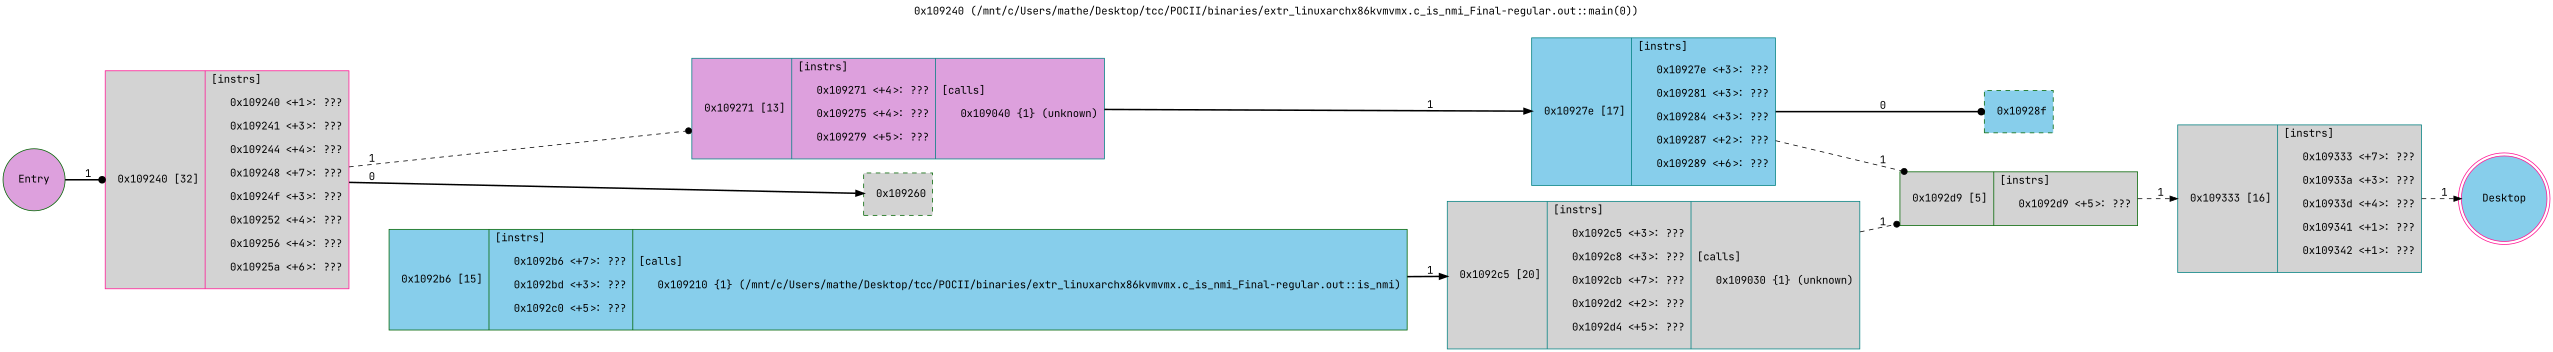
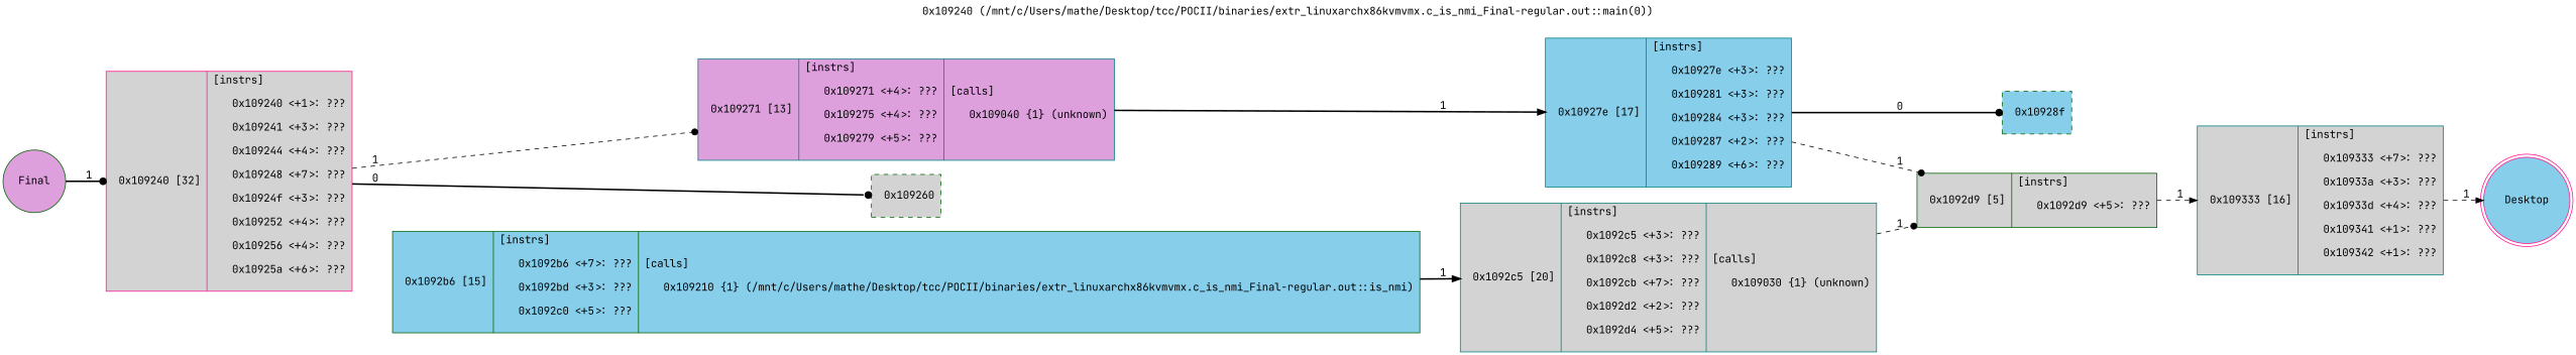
  digraph {
    fontname="JetBrains Mono"
    label="0x109240 (/mnt/c/Users/mathe/Desktop/tcc/POCII/binaries/extr_linuxarchx86kvmvmx.c_is_nmi_Final-regular.out::main(0))"
    labelloc=t
    rankdir=LR
    node [color=darkgreen fillcolor=lightgrey fontname="JetBrains Mono" shape=record style=filled]
    edge [arrowhead=dot fontname="JetBrains Mono" style=bold]
-   Entry [fillcolor=plum height=0.3 shape=circle width=0.3]
+   Entry [fillcolor=plum height=0.3 shape=circle width=0.3 label=Final]
    n2 [color=deeppink label="{\n     0x109240 [32]\l\n     | [instrs]\l\n     &nbsp;&nbsp;0x109240 \<+1\>: ???\l\n     &nbsp;&nbsp;0x109241 \<+3\>: ???\l\n     &nbsp;&nbsp;0x109244 \<+4\>: ???\l\n     &nbsp;&nbsp;0x109248 \<+7\>: ???\l\n     &nbsp;&nbsp;0x10924f \<+3\>: ???\l\n     &nbsp;&nbsp;0x109252 \<+4\>: ???\l\n     &nbsp;&nbsp;0x109256 \<+4\>: ???\l\n     &nbsp;&nbsp;0x10925a \<+6\>: ???\l\n  }"]
    n3 [color=teal fillcolor=plum label="{\n     0x109271 [13]\l\n     | [instrs]\l\n     &nbsp;&nbsp;0x109271 \<+4\>: ???\l\n     &nbsp;&nbsp;0x109275 \<+4\>: ???\l\n     &nbsp;&nbsp;0x109279 \<+5\>: ???\l\n     | [calls]\l\n     &nbsp;&nbsp;0x109040 \{1\} (unknown)\l\n  }"]
    n4 [label="{\n     0x109260\l\n  }" style="dashed,filled"]
    n5 [color=teal fillcolor=skyblue label="{\n     0x10927e [17]\l\n     | [instrs]\l\n     &nbsp;&nbsp;0x10927e \<+3\>: ???\l\n     &nbsp;&nbsp;0x109281 \<+3\>: ???\l\n     &nbsp;&nbsp;0x109284 \<+3\>: ???\l\n     &nbsp;&nbsp;0x109287 \<+2\>: ???\l\n     &nbsp;&nbsp;0x109289 \<+6\>: ???\l\n  }"]
    n6 [fillcolor=skyblue label="{\n     0x10928f\l\n  }" style="dashed,filled"]
    n7 [label="{\n     0x1092d9 [5]\l\n     | [instrs]\l\n     &nbsp;&nbsp;0x1092d9 \<+5\>: ???\l\n  }"]
    n8 [fillcolor=skyblue label="{\n     0x1092b6 [15]\l\n     | [instrs]\l\n     &nbsp;&nbsp;0x1092b6 \<+7\>: ???\l\n     &nbsp;&nbsp;0x1092bd \<+3\>: ???\l\n     &nbsp;&nbsp;0x1092c0 \<+5\>: ???\l\n     | [calls]\l\n     &nbsp;&nbsp;0x109210 \{1\} (/mnt/c/Users/mathe/Desktop/tcc/POCII/binaries/extr_linuxarchx86kvmvmx.c_is_nmi_Final-regular.out::is_nmi)\l\n  }"]
    n9 [color=teal label="{\n     0x1092c5 [20]\l\n     | [instrs]\l\n     &nbsp;&nbsp;0x1092c5 \<+3\>: ???\l\n     &nbsp;&nbsp;0x1092c8 \<+3\>: ???\l\n     &nbsp;&nbsp;0x1092cb \<+7\>: ???\l\n     &nbsp;&nbsp;0x1092d2 \<+2\>: ???\l\n     &nbsp;&nbsp;0x1092d4 \<+5\>: ???\l\n     | [calls]\l\n     &nbsp;&nbsp;0x109030 \{1\} (unknown)\l\n  }"]
    n10 [color=teal label="{\n     0x109333 [16]\l\n     | [instrs]\l\n     &nbsp;&nbsp;0x109333 \<+7\>: ???\l\n     &nbsp;&nbsp;0x10933a \<+3\>: ???\l\n     &nbsp;&nbsp;0x10933d \<+4\>: ???\l\n     &nbsp;&nbsp;0x109341 \<+1\>: ???\l\n     &nbsp;&nbsp;0x109342 \<+1\>: ???\l\n  }"]
    n11 [color=deeppink fillcolor=skyblue height=0.3 label=Desktop peripheries=2 shape=circle width=0.3]
    Entry -> n2 [label=" 1"]
    n2 -> n3 [label=" 1" style=dashed]
-   n2 -> n4 [arrowhead=normal label=" 0"]
+   n2 -> n4 [label=" 0"]
    n3 -> n5 [arrowhead=normal label=" 1"]
    n5 -> n6 [label=" 0"]
    n5 -> n7 [label=" 1" style=dashed]
    n7 -> n10 [arrowhead=normal label=" 1" style=dashed]
    n8 -> n9 [arrowhead=normal label=" 1"]
    n9 -> n7 [label=" 1" style=dashed]
    n10 -> n11 [arrowhead=normal label=" 1" style=dashed]
  }
